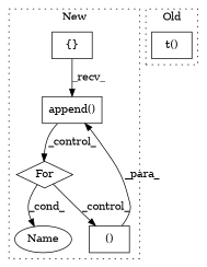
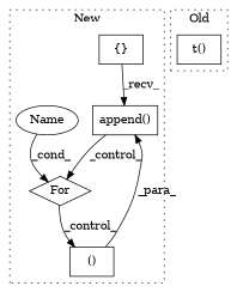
  digraph {
    node [a=75 shape=box]
    n1 [l="16,1" label="append()" s="4794,4822"]
    n2 [a=59 l="1,0" label="{}" s="4620,4657"]
    n3 [a=54 l=36 label="()" s=4730]
    n4 [a=87 l=1 label=Name s=4671 shape=ellipse]
    n5 [a=107 l="4,14" label=For s="4667,4684" shape=diamond]
    n6 [l=25 label="t()" s=4695]
    subgraph cluster_1 {
      label=New
      style=dotted
      n1
      n2
      n3
      n4
      n5
    }
    subgraph cluster_2 {
      label=Old
      style=dotted
      n6
    }
    n1 -> n5 [label=_control_]
    n2 -> n1 [label=_recv_]
    n3 -> n1 [label=_para_]
-   n5 -> n4 [label=_cond_]
+   n4 -> n5 [label=_cond_]
    n5 -> n3 [label=_control_]
  }
